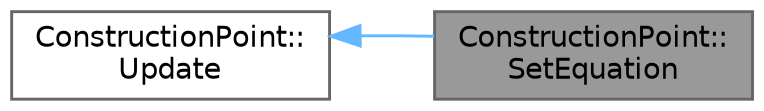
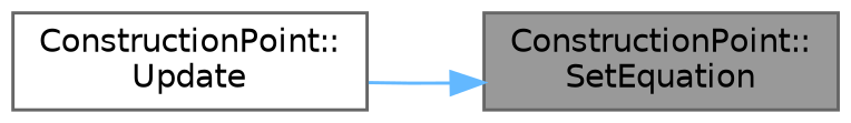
  digraph {
    rankdir=RL
    node [fontname=Helvetica fontsize=10 shape=box style=filled]
    n1 [color=gray40 fillcolor=grey60 fontcolor=black height=0.2 label="ConstructionPoint::\lSetEquation" width=0.4]
    n2 [color=grey40 fillcolor=white height=0.2 label="ConstructionPoint::\lUpdate" width=0.4]
-   n2 -> n1 [color=steelblue1 dir=back fontname=Helvetica fontsize=10 labelfontname=Helvetica labelfontsize=10 style=solid]
+   n1 -> n2 [color=steelblue1 dir=back fontname=Helvetica fontsize=10 labelfontname=Helvetica labelfontsize=10 style=solid]
  }
